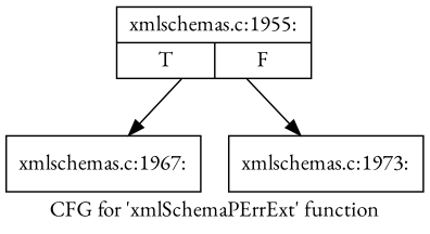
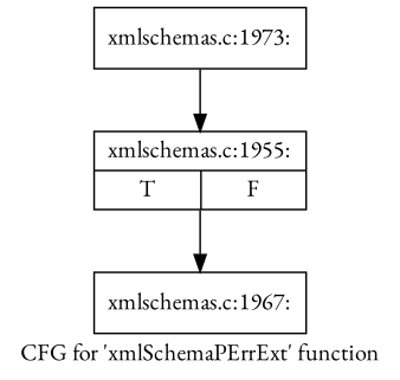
  digraph {
    fontname="EB Garamond"
    label="CFG for 'xmlSchemaPErrExt' function"
    node [fontname="EB Garamond" shape=record]
    edge [fontname="EB Garamond"]
    n1 [label="{xmlschemas.c:1955:|{<s0>T|<s1>F}}"]
    n2 [label="{xmlschemas.c:1967:}"]
    n3 [label="{xmlschemas.c:1973:}"]
    n1 -> n2
-   n1 -> n3
+   n3 -> n1
  }
